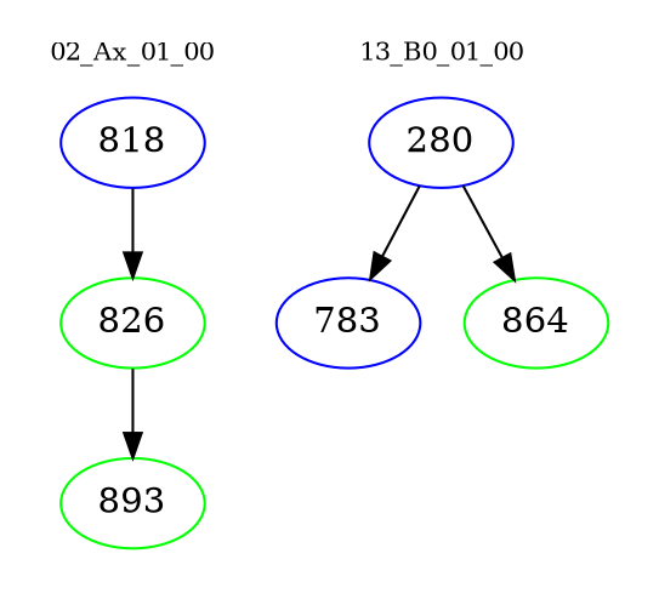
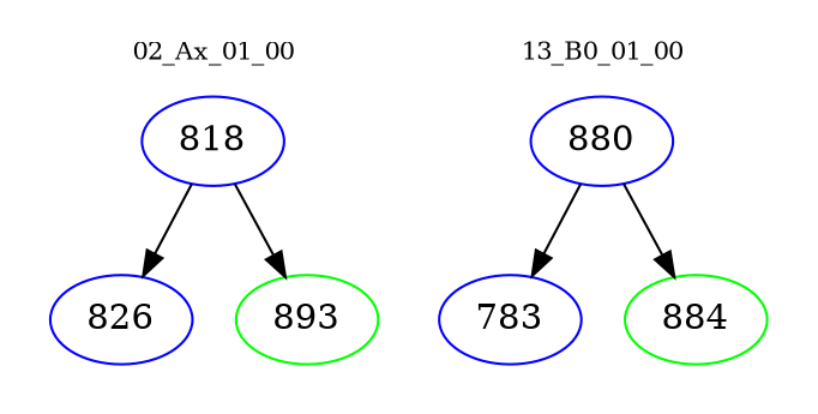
  digraph {
    node [color=blue]
    edge [color=black]
    n1 [label=818]
-   n2 [color=green label=826]
+   n2 [label=826]
    n3 [color=green label=893]
-   n4 [label=280]
+   n4 [label=880]
    n5 [label=783]
-   n6 [color=green label=864]
+   n6 [color=green label=884]
    subgraph cluster_1 {
      color=white
      fontsize=10
      label="02_Ax_01_00"
      n1
      n2
      n3
    }
    subgraph cluster_2 {
      color=white
      fontsize=10
      label="13_B0_01_00"
      n4
      n5
      n6
    }
    n1 -> n2
-   n2 -> n3
+   n1 -> n3
    n4 -> n5
    n4 -> n6
  }
